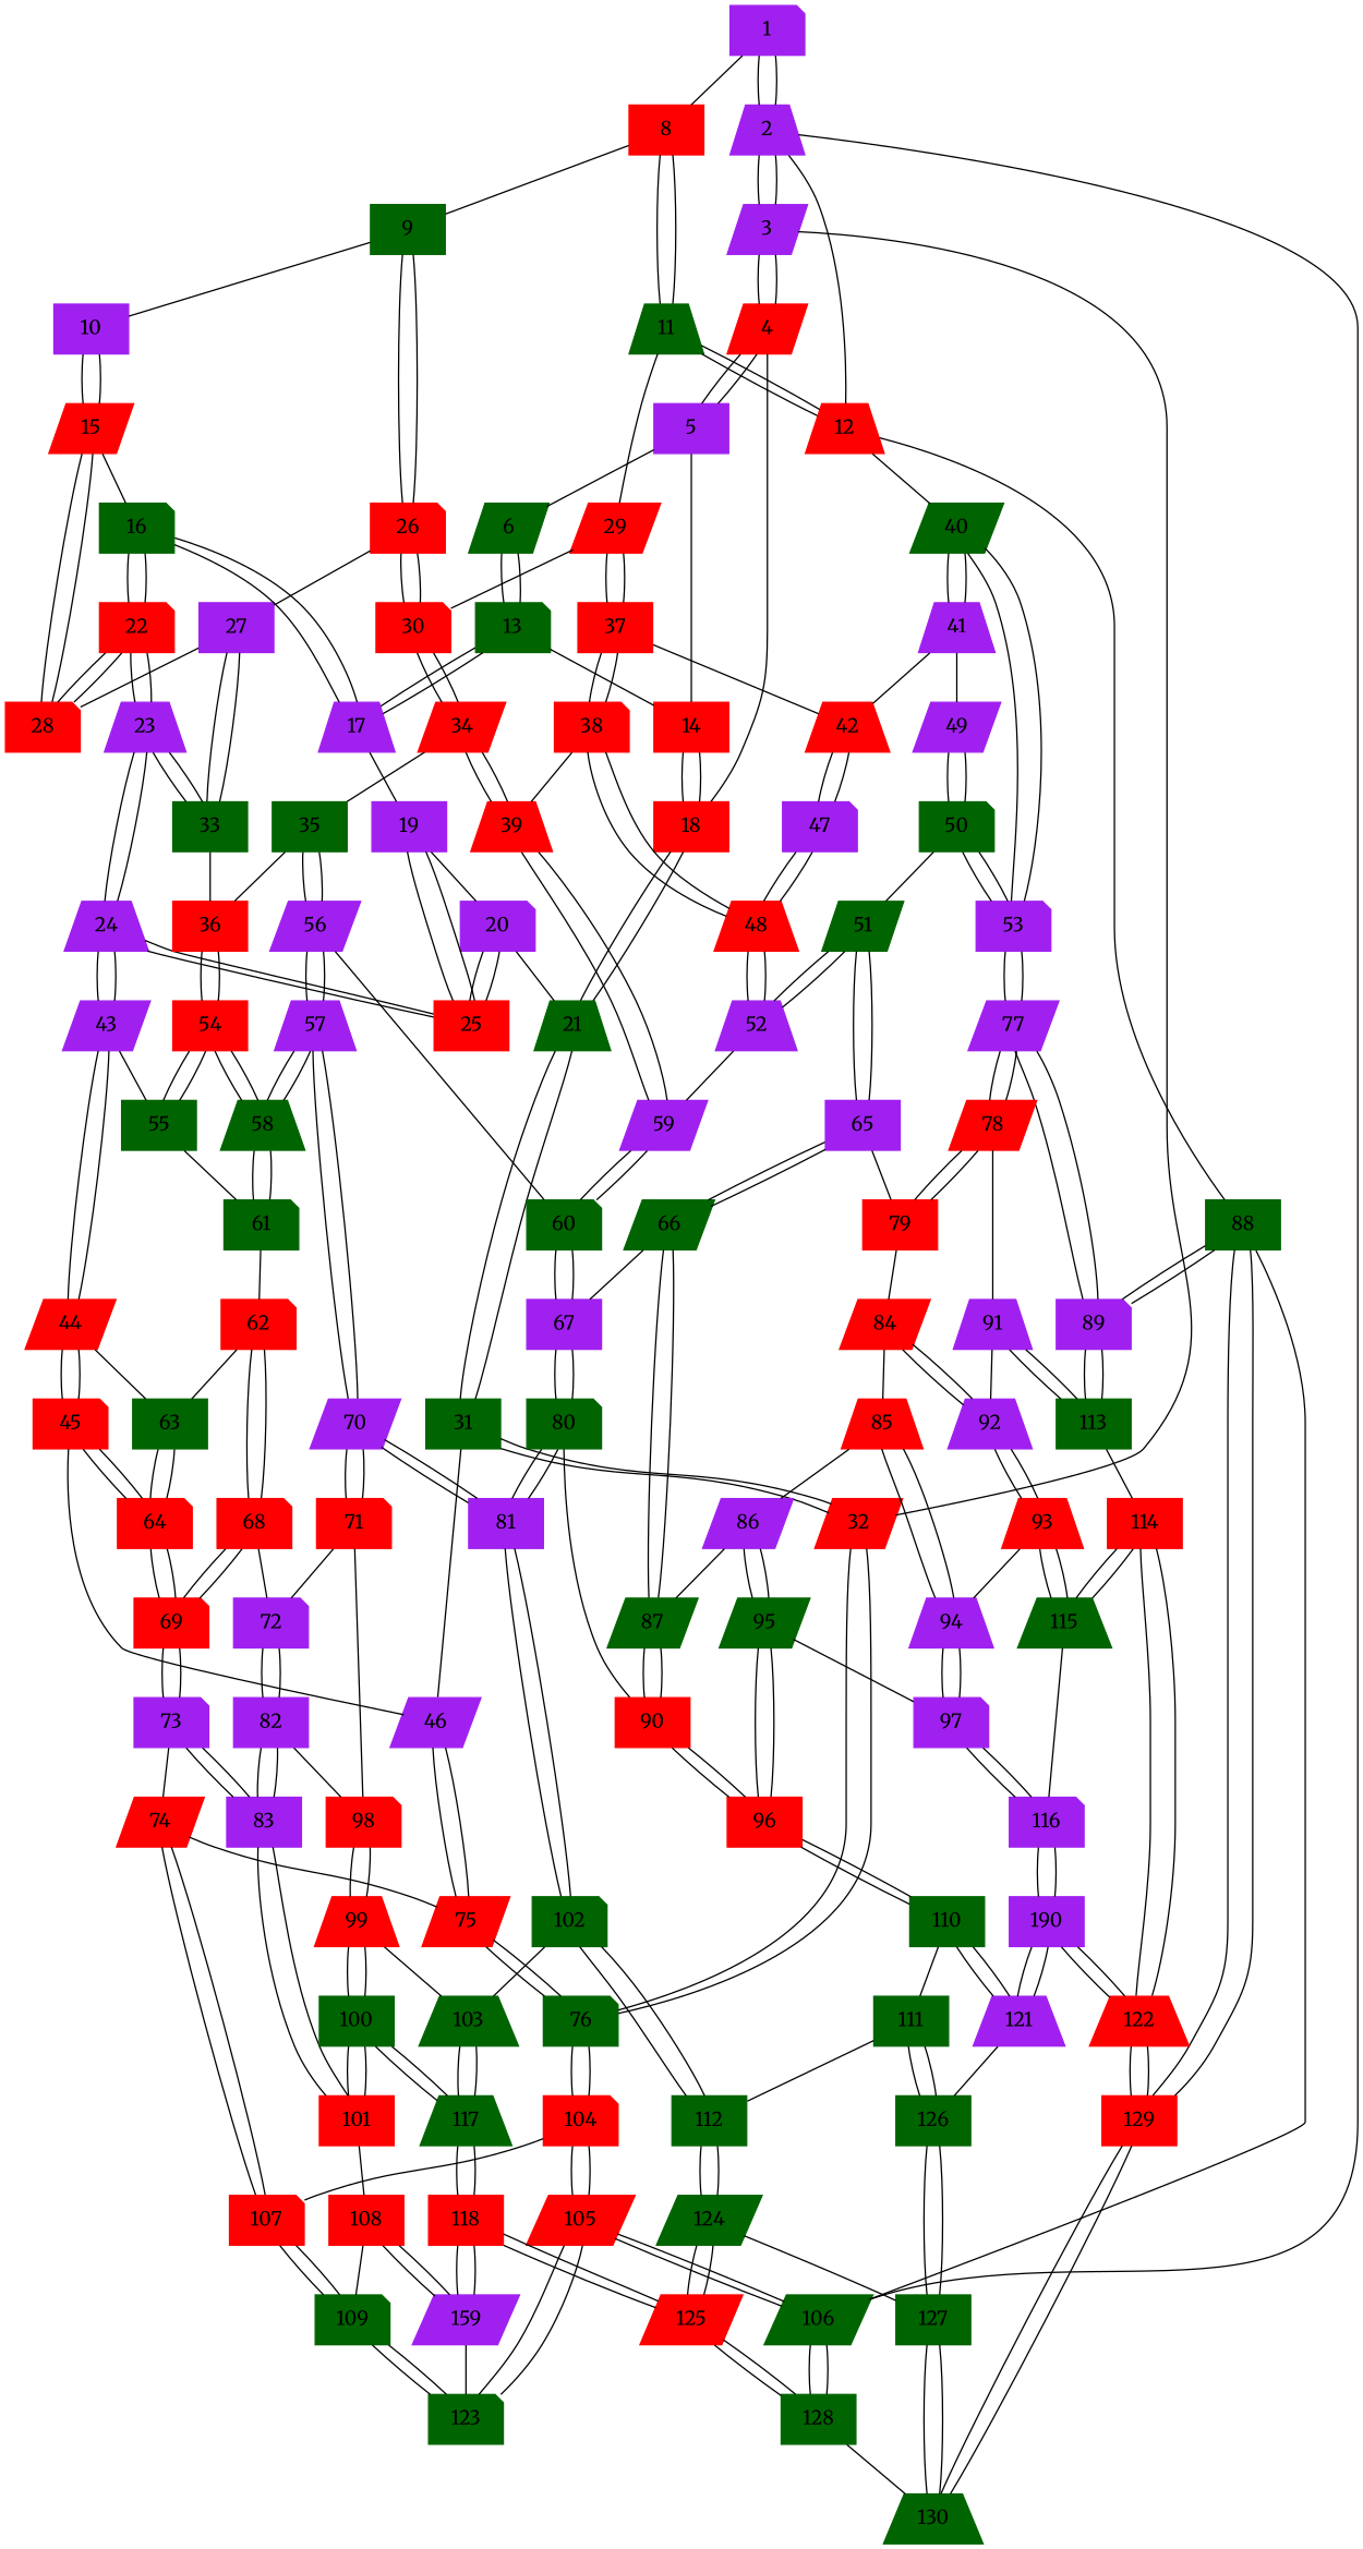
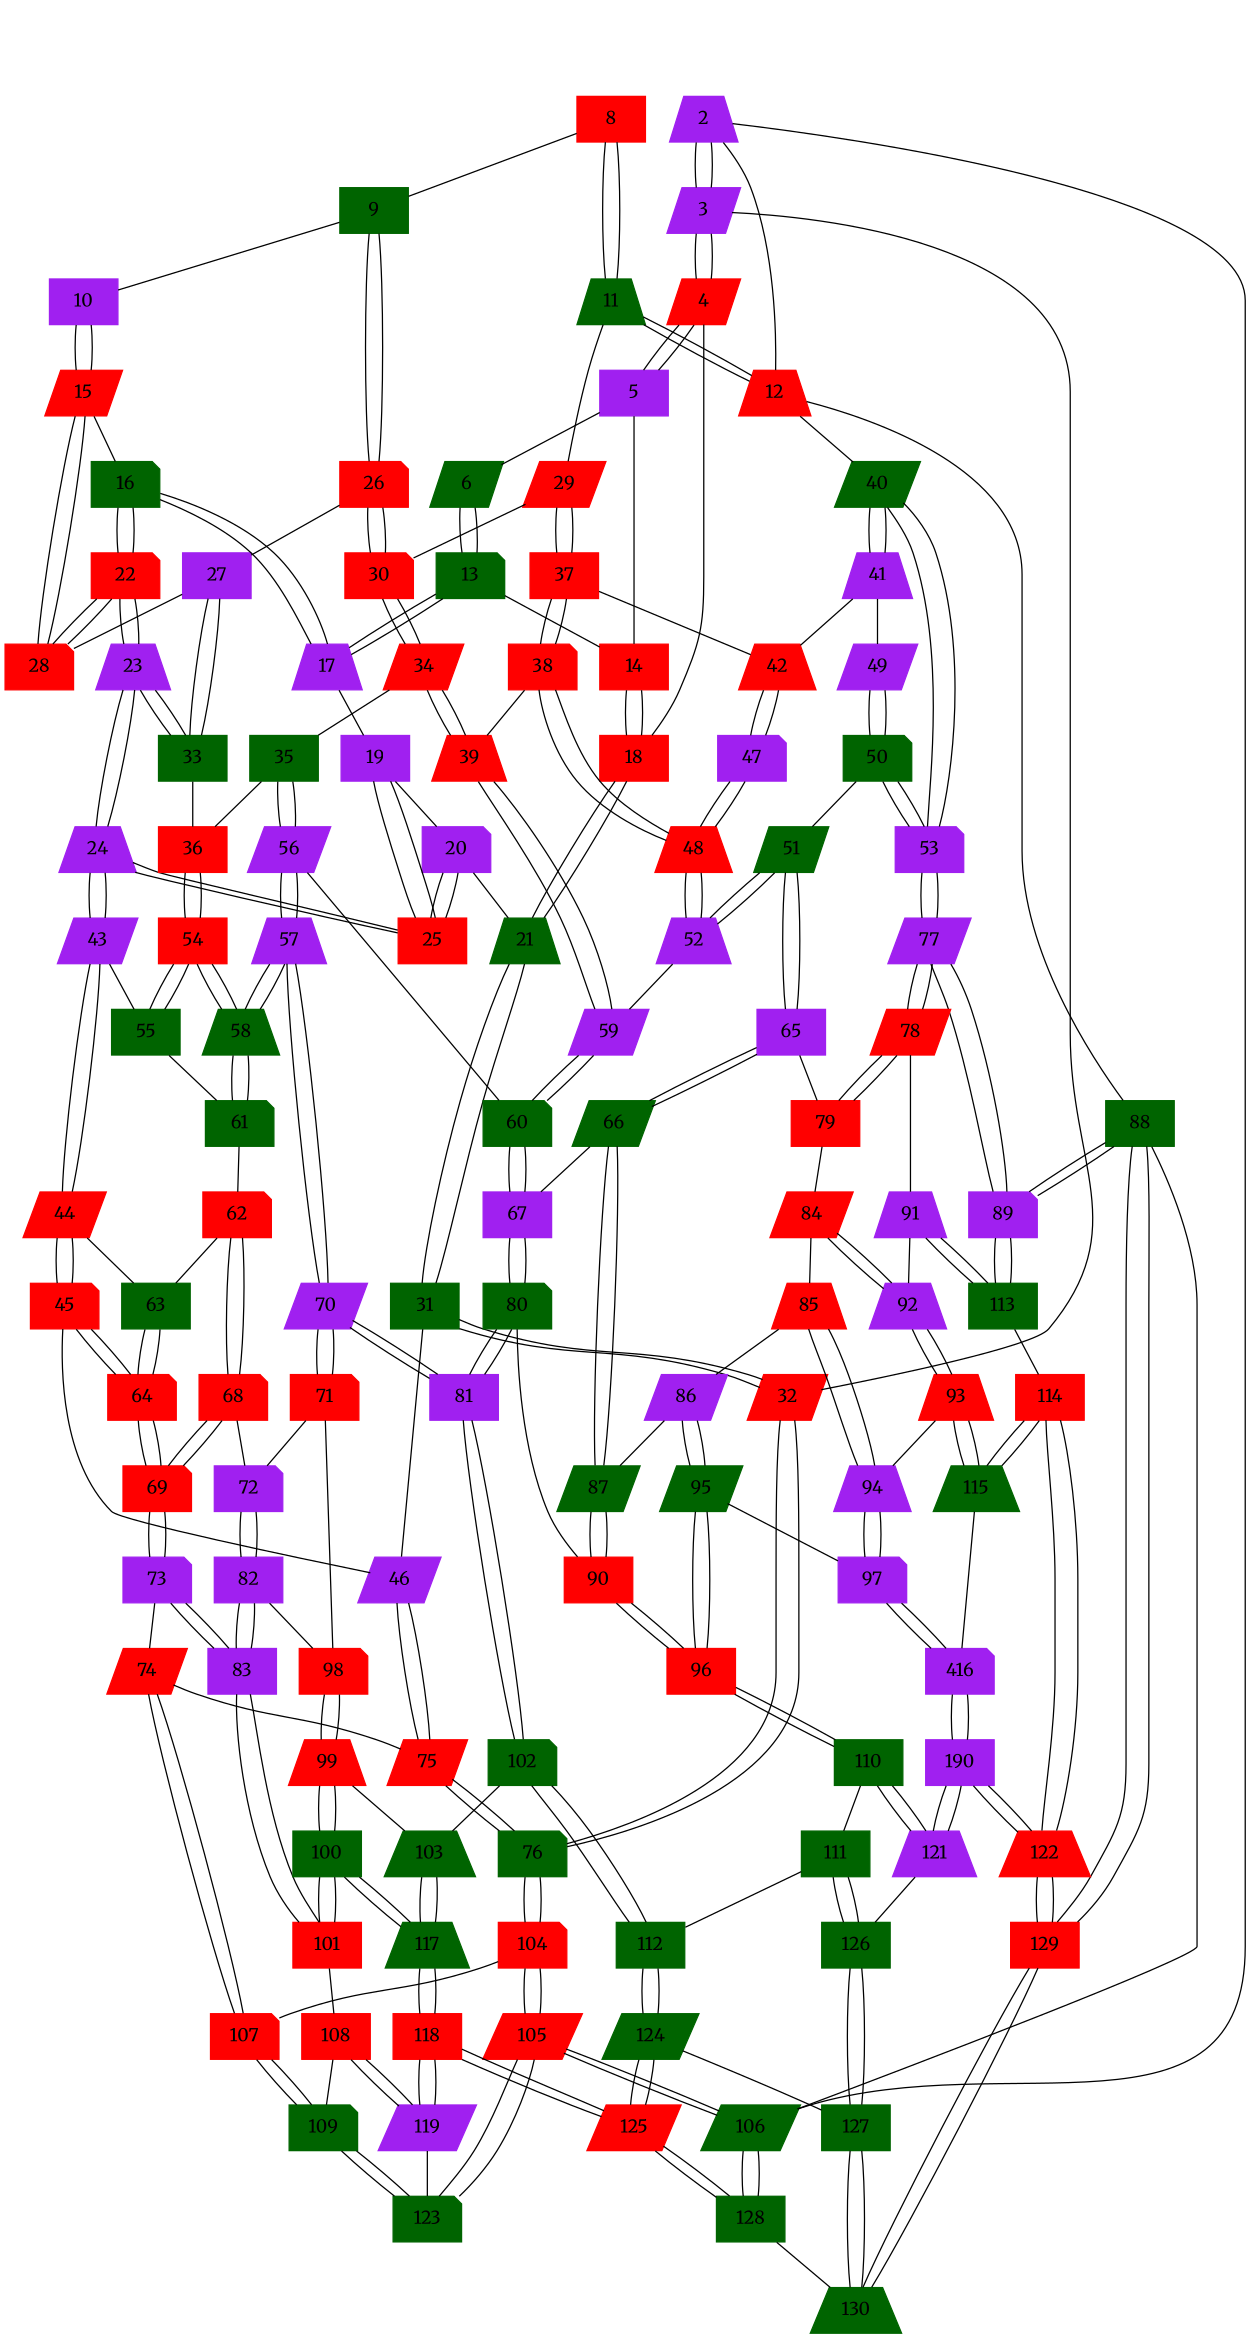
  graph {
    fontname=Merriweather
    node [color=red fontname=Merriweather shape=box style=filled]
    edge [fontname=Merriweather]
-   1 [color=purple shape=note]
    2 [color=purple shape=trapezium]
    8
    3 [color=purple shape=parallelogram]
    12 [shape=trapezium]
    106 [color=darkgreen shape=parallelogram]
    9 [color=darkgreen]
    11 [color=darkgreen shape=trapezium]
    4 [shape=parallelogram]
    32 [shape=parallelogram]
    40 [color=darkgreen shape=parallelogram]
    88 [color=darkgreen]
    128 [color=darkgreen]
    5 [color=purple]
    18
    76 [color=darkgreen shape=note]
    6 [color=darkgreen shape=parallelogram]
    14
    21 [color=darkgreen shape=trapezium]
    13 [color=darkgreen shape=note]
    17 [color=purple shape=trapezium]
    10 [color=purple]
    15 [shape=parallelogram]
    26 [shape=note]
    29 [shape=parallelogram]
    27 [color=purple]
    30 [shape=note]
    16 [color=darkgreen shape=note]
    28 [shape=note]
    37
    41 [color=purple shape=trapezium]
    53 [color=purple shape=note]
    89 [color=purple shape=note]
    129
    19 [color=purple]
    22 [shape=note]
    23 [color=purple shape=trapezium]
    20 [color=purple shape=note]
    25
    31 [color=darkgreen]
    46 [color=purple shape=parallelogram]
    24 [color=purple shape=trapezium]
    33 [color=darkgreen]
    43 [color=purple shape=parallelogram]
    36
    44 [shape=parallelogram]
    55 [color=darkgreen]
    34 [shape=parallelogram]
    38 [shape=note]
    42 [shape=trapezium]
    35 [color=darkgreen]
    39 [shape=trapezium]
    75 [shape=parallelogram]
    104 [shape=note]
    54
    56 [color=purple shape=parallelogram]
    59 [color=purple shape=parallelogram]
    57 [color=purple shape=trapezium]
    60 [color=darkgreen shape=note]
    58 [color=darkgreen shape=trapezium]
    48 [shape=trapezium]
    47 [color=purple shape=note]
    52 [color=purple shape=trapezium]
    49 [color=purple shape=parallelogram]
    77 [color=purple shape=parallelogram]
    50 [color=darkgreen shape=note]
    45 [shape=note]
    63 [color=darkgreen]
    61 [color=darkgreen shape=note]
    64 [shape=note]
    69 [shape=note]
    51 [color=darkgreen shape=parallelogram]
    65 [color=purple]
    66 [color=darkgreen shape=parallelogram]
    79
    78 [shape=parallelogram]
    62 [shape=note]
    70 [color=purple shape=parallelogram]
    67 [color=purple]
    71 [shape=note]
    81 [color=purple]
    80 [color=darkgreen shape=note]
    68 [shape=note]
    72 [color=purple shape=note]
    73 [color=purple shape=note]
    87 [color=darkgreen shape=parallelogram]
    84 [shape=parallelogram]
    90
    82 [color=purple]
    74 [shape=parallelogram]
    83 [color=purple]
    98 [shape=note]
    102 [color=darkgreen shape=note]
    99 [shape=trapezium]
    107 [shape=note]
    101
    109 [color=darkgreen shape=note]
    105 [shape=parallelogram]
    91 [color=purple shape=trapezium]
    113 [color=darkgreen]
    92 [color=purple shape=trapezium]
    85 [shape=trapezium]
    96
    103 [color=darkgreen shape=trapezium]
    112 [color=darkgreen]
    108
    86 [color=purple shape=parallelogram]
    94 [color=purple shape=trapezium]
    93 [shape=trapezium]
    95 [color=darkgreen shape=parallelogram]
    97 [color=purple shape=note]
    130 [color=darkgreen shape=trapezium]
    114
    110 [color=darkgreen]
    115 [color=darkgreen shape=trapezium]
-   116 [color=purple shape=note]
+   116 [color=purple shape=note label=416]
    111 [color=darkgreen]
    121 [color=purple shape=trapezium]
    n119 [color=purple label=190]
    100 [color=darkgreen]
    117 [color=darkgreen shape=trapezium]
    118
-   119 [color=purple shape=parallelogram label=159]
+   119 [color=purple shape=parallelogram]
    124 [color=darkgreen shape=parallelogram]
    123 [color=darkgreen shape=note]
    126 [color=darkgreen]
    127 [color=darkgreen]
    125 [shape=parallelogram]
    122 [shape=trapezium]
-   1 -- 2
-   1 -- 2
-   1 -- 8
    2 -- 3
    2 -- 3
    2 -- 12
    2 -- 106
    8 -- 9
    8 -- 11
    8 -- 11
    3 -- 4
    3 -- 4
    3 -- 32
    12 -- 40
    12 -- 88
    106 -- 128
    106 -- 128
    9 -- 10
    9 -- 26
    9 -- 26
    11 -- 12
    11 -- 12
    11 -- 29
    4 -- 5
    4 -- 5
    4 -- 18
    32 -- 76
    32 -- 76
    40 -- 41
    40 -- 41
    40 -- 53
    40 -- 53
    88 -- 106
    88 -- 89
    88 -- 89
    88 -- 129
    88 -- 129
    128 -- 130
    5 -- 6
    5 -- 14
    18 -- 21
    18 -- 21
    76 -- 104
    76 -- 104
    6 -- 13
    6 -- 13
    14 -- 18
    14 -- 18
    21 -- 31
    21 -- 31
    13 -- 14
    13 -- 17
    13 -- 17
    17 -- 19
    10 -- 15
    10 -- 15
    15 -- 16
    15 -- 28
    15 -- 28
    26 -- 27
    26 -- 30
    26 -- 30
    29 -- 30
    29 -- 37
    29 -- 37
    27 -- 28
    27 -- 33
    27 -- 33
    30 -- 34
    30 -- 34
    16 -- 17
    16 -- 17
    16 -- 22
    16 -- 22
    37 -- 38
    37 -- 38
    37 -- 42
    41 -- 42
    41 -- 49
    53 -- 77
    53 -- 77
    89 -- 113
    89 -- 113
    129 -- 130
    129 -- 130
    19 -- 20
    19 -- 25
    19 -- 25
    22 -- 28
    22 -- 28
    22 -- 23
    22 -- 23
    23 -- 24
    23 -- 24
    23 -- 33
    23 -- 33
    20 -- 21
    20 -- 25
    20 -- 25
    31 -- 32
    31 -- 32
    31 -- 46
    46 -- 75
    46 -- 75
    24 -- 25
    24 -- 25
    24 -- 43
    24 -- 43
    33 -- 36
    43 -- 44
    43 -- 44
    43 -- 55
    36 -- 54
    36 -- 54
    44 -- 45
    44 -- 45
    44 -- 63
    55 -- 61
    34 -- 35
    34 -- 39
    34 -- 39
    38 -- 39
    38 -- 48
    38 -- 48
    42 -- 47
    42 -- 47
    35 -- 36
    35 -- 56
    35 -- 56
    39 -- 59
    39 -- 59
    75 -- 76
    75 -- 76
    104 -- 107
    104 -- 105
    104 -- 105
    54 -- 55
    54 -- 55
    54 -- 58
    54 -- 58
    56 -- 57
    56 -- 57
    56 -- 60
    59 -- 60
    59 -- 60
    57 -- 58
    57 -- 58
    57 -- 70
    57 -- 70
    60 -- 67
    60 -- 67
    58 -- 61
    58 -- 61
    48 -- 52
    48 -- 52
    47 -- 48
    47 -- 48
    52 -- 59
    49 -- 50
    49 -- 50
    77 -- 89
    77 -- 89
    77 -- 78
    77 -- 78
    50 -- 53
    50 -- 53
    50 -- 51
    45 -- 46
    45 -- 64
    45 -- 64
    63 -- 64
    63 -- 64
    61 -- 62
    64 -- 69
    64 -- 69
    69 -- 73
    69 -- 73
    51 -- 52
    51 -- 52
    51 -- 65
    51 -- 65
    65 -- 66
    65 -- 66
    65 -- 79
    66 -- 67
    66 -- 87
    66 -- 87
    79 -- 84
    78 -- 79
    78 -- 79
    78 -- 91
    62 -- 63
    62 -- 68
    62 -- 68
    70 -- 71
    70 -- 71
    70 -- 81
    70 -- 81
    67 -- 80
    67 -- 80
    71 -- 72
    71 -- 98
    81 -- 102
    81 -- 102
    80 -- 81
    80 -- 81
    80 -- 90
    68 -- 69
    68 -- 69
    68 -- 72
    72 -- 82
    72 -- 82
    73 -- 74
    73 -- 83
    73 -- 83
    87 -- 90
    87 -- 90
    84 -- 92
    84 -- 92
    84 -- 85
    90 -- 96
    90 -- 96
    82 -- 83
    82 -- 83
    82 -- 98
    74 -- 75
    74 -- 107
    74 -- 107
    83 -- 101
    83 -- 101
    98 -- 99
    98 -- 99
    102 -- 103
    102 -- 112
    102 -- 112
    99 -- 103
    99 -- 100
    99 -- 100
    107 -- 109
    107 -- 109
    101 -- 108
    109 -- 123
    109 -- 123
    105 -- 106
    105 -- 106
    105 -- 123
    105 -- 123
    91 -- 113
    91 -- 113
    91 -- 92
    113 -- 114
    92 -- 93
    92 -- 93
    85 -- 86
    85 -- 94
    85 -- 94
    96 -- 110
    96 -- 110
    103 -- 117
    103 -- 117
    112 -- 124
    112 -- 124
    108 -- 109
    108 -- 119
    108 -- 119
    86 -- 87
    86 -- 95
    86 -- 95
    94 -- 97
    94 -- 97
    93 -- 94
    93 -- 115
    93 -- 115
    95 -- 96
    95 -- 96
    95 -- 97
    97 -- 116
    97 -- 116
    114 -- 115
    114 -- 115
    114 -- 122
    114 -- 122
    110 -- 111
    110 -- 121
    110 -- 121
    115 -- 116
    116 -- n119
    116 -- n119
    111 -- 112
    111 -- 126
    111 -- 126
    121 -- 126
    n119 -- 121
    n119 -- 121
    n119 -- 122
    n119 -- 122
    100 -- 101
    100 -- 101
    100 -- 117
    100 -- 117
    117 -- 118
    117 -- 118
    118 -- 119
    118 -- 119
    118 -- 125
    118 -- 125
    119 -- 123
    124 -- 127
    124 -- 125
    124 -- 125
    126 -- 127
    126 -- 127
    127 -- 130
    127 -- 130
    125 -- 128
    125 -- 128
    122 -- 129
    122 -- 129
  }
